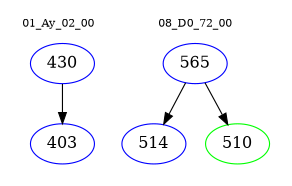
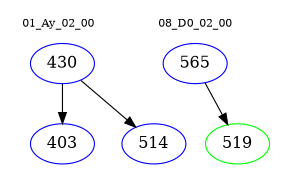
  digraph {
    node [color=blue]
    edge [color=black]
    n1 [label=430]
    n2 [label=403]
    n3 [label=565]
    n4 [label=514]
-   n5 [color=green label=510]
+   n5 [color=green label=519]
    subgraph cluster_1 {
      color=white
      fontsize=10
      label="01_Ay_02_00"
      n1
      n2
    }
    subgraph cluster_2 {
      color=white
      fontsize=10
-     label="08_D0_72_00"
+     label="08_D0_02_00"
      n3
      n4
      n5
    }
    n1 -> n2
-   n3 -> n4
+   n1 -> n4
    n3 -> n5
  }
